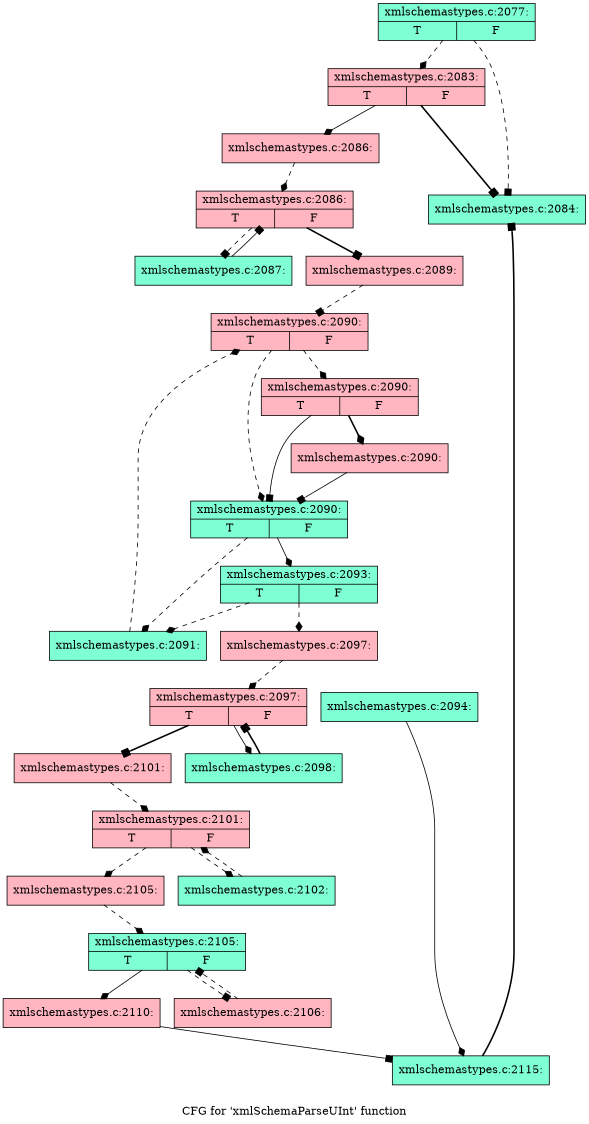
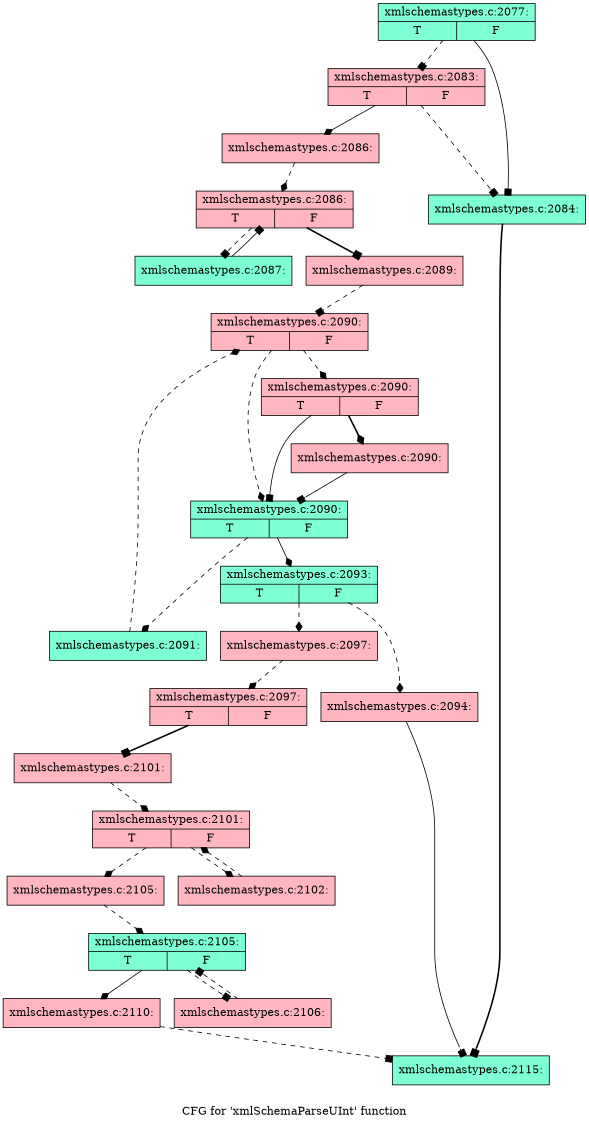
  digraph {
    label="CFG for 'xmlSchemaParseUInt' function"
    node [fillcolor=lightpink shape=record style=filled]
    edge [arrowhead=diamond style=dashed]
    n1 [fillcolor=aquamarine label="{xmlschemastypes.c:2077:|{<s0>T|<s1>F}}"]
    n2 [label="{xmlschemastypes.c:2083:|{<s0>T|<s1>F}}"]
    n3 [fillcolor=aquamarine label="{xmlschemastypes.c:2084:}"]
    n4 [label="{xmlschemastypes.c:2086:}"]
    n5 [fillcolor=aquamarine label="{xmlschemastypes.c:2115:}"]
    n6 [label="{xmlschemastypes.c:2086:|{<s0>T|<s1>F}}"]
    n7 [fillcolor=aquamarine label="{xmlschemastypes.c:2087:}"]
    n8 [label="{xmlschemastypes.c:2089:}"]
    n9 [label="{xmlschemastypes.c:2090:|{<s0>T|<s1>F}}"]
    n10 [label="{xmlschemastypes.c:2090:|{<s0>T|<s1>F}}"]
    n11 [fillcolor=aquamarine label="{xmlschemastypes.c:2090:|{<s0>T|<s1>F}}"]
    n12 [label="{xmlschemastypes.c:2090:}"]
    n13 [fillcolor=aquamarine label="{xmlschemastypes.c:2091:}"]
    n14 [fillcolor=aquamarine label="{xmlschemastypes.c:2093:|{<s0>T|<s1>F}}"]
-   n15 [fillcolor=aquamarine label="{xmlschemastypes.c:2094:}"]
+   n15 [label="{xmlschemastypes.c:2094:}"]
    n16 [label="{xmlschemastypes.c:2097:}"]
    n17 [label="{xmlschemastypes.c:2097:|{<s0>T|<s1>F}}"]
-   n18 [fillcolor=aquamarine label="{xmlschemastypes.c:2098:}"]
    n19 [label="{xmlschemastypes.c:2101:}"]
    n20 [label="{xmlschemastypes.c:2101:|{<s0>T|<s1>F}}"]
-   n21 [fillcolor=aquamarine label="{xmlschemastypes.c:2102:}"]
+   n21 [label="{xmlschemastypes.c:2102:}"]
    n22 [label="{xmlschemastypes.c:2105:}"]
    n23 [fillcolor=aquamarine label="{xmlschemastypes.c:2105:|{<s0>T|<s1>F}}"]
    n24 [label="{xmlschemastypes.c:2106:}"]
    n25 [label="{xmlschemastypes.c:2110:}"]
-   n1 -> n2
-   n1 -> n3 [arrowhead=box]
-   n2 -> n3 [arrowhead=box style=bold]
+   n1 -> n2 [arrowhead=box]
+   n1 -> n3 [arrowhead=box style=solid]
+   n2 -> n3 [arrowhead=box]
    n2 -> n4 [style=solid]
-   n5 -> n3 [arrowhead=box style=bold]
+   n3 -> n5 [arrowhead=box style=bold]
    n4 -> n6
    n6 -> n7 [arrowhead=box]
    n6 -> n8 [arrowhead=box style=bold]
    n7 -> n6 [arrowhead=box style=solid]
    n8 -> n9 [arrowhead=box]
    n9 -> n10
    n9 -> n11
    n10 -> n11 [arrowhead=box style=solid]
    n10 -> n12 [style=bold]
    n11 -> n13
    n11 -> n14 [style=solid]
    n12 -> n11 [arrowhead=box style=solid]
    n13 -> n9
-   n14 -> n13
+   n14 -> n15
    n14 -> n16
-   n15 -> n5 [style=solid]
+   n15 -> n5 [arrowhead=box style=solid]
    n16 -> n17
-   n17 -> n18 [style=solid]
    n17 -> n19 [arrowhead=box style=bold]
-   n18 -> n17 [arrowhead=box style=bold]
    n19 -> n20
    n20 -> n21
    n20 -> n22
    n21 -> n20
    n22 -> n23
    n23 -> n24 [arrowhead=box]
    n23 -> n25 [style=solid]
    n24 -> n23 [arrowhead=box]
-   n25 -> n5 [arrowhead=box style=solid]
+   n25 -> n5 [arrowhead=box]
  }
